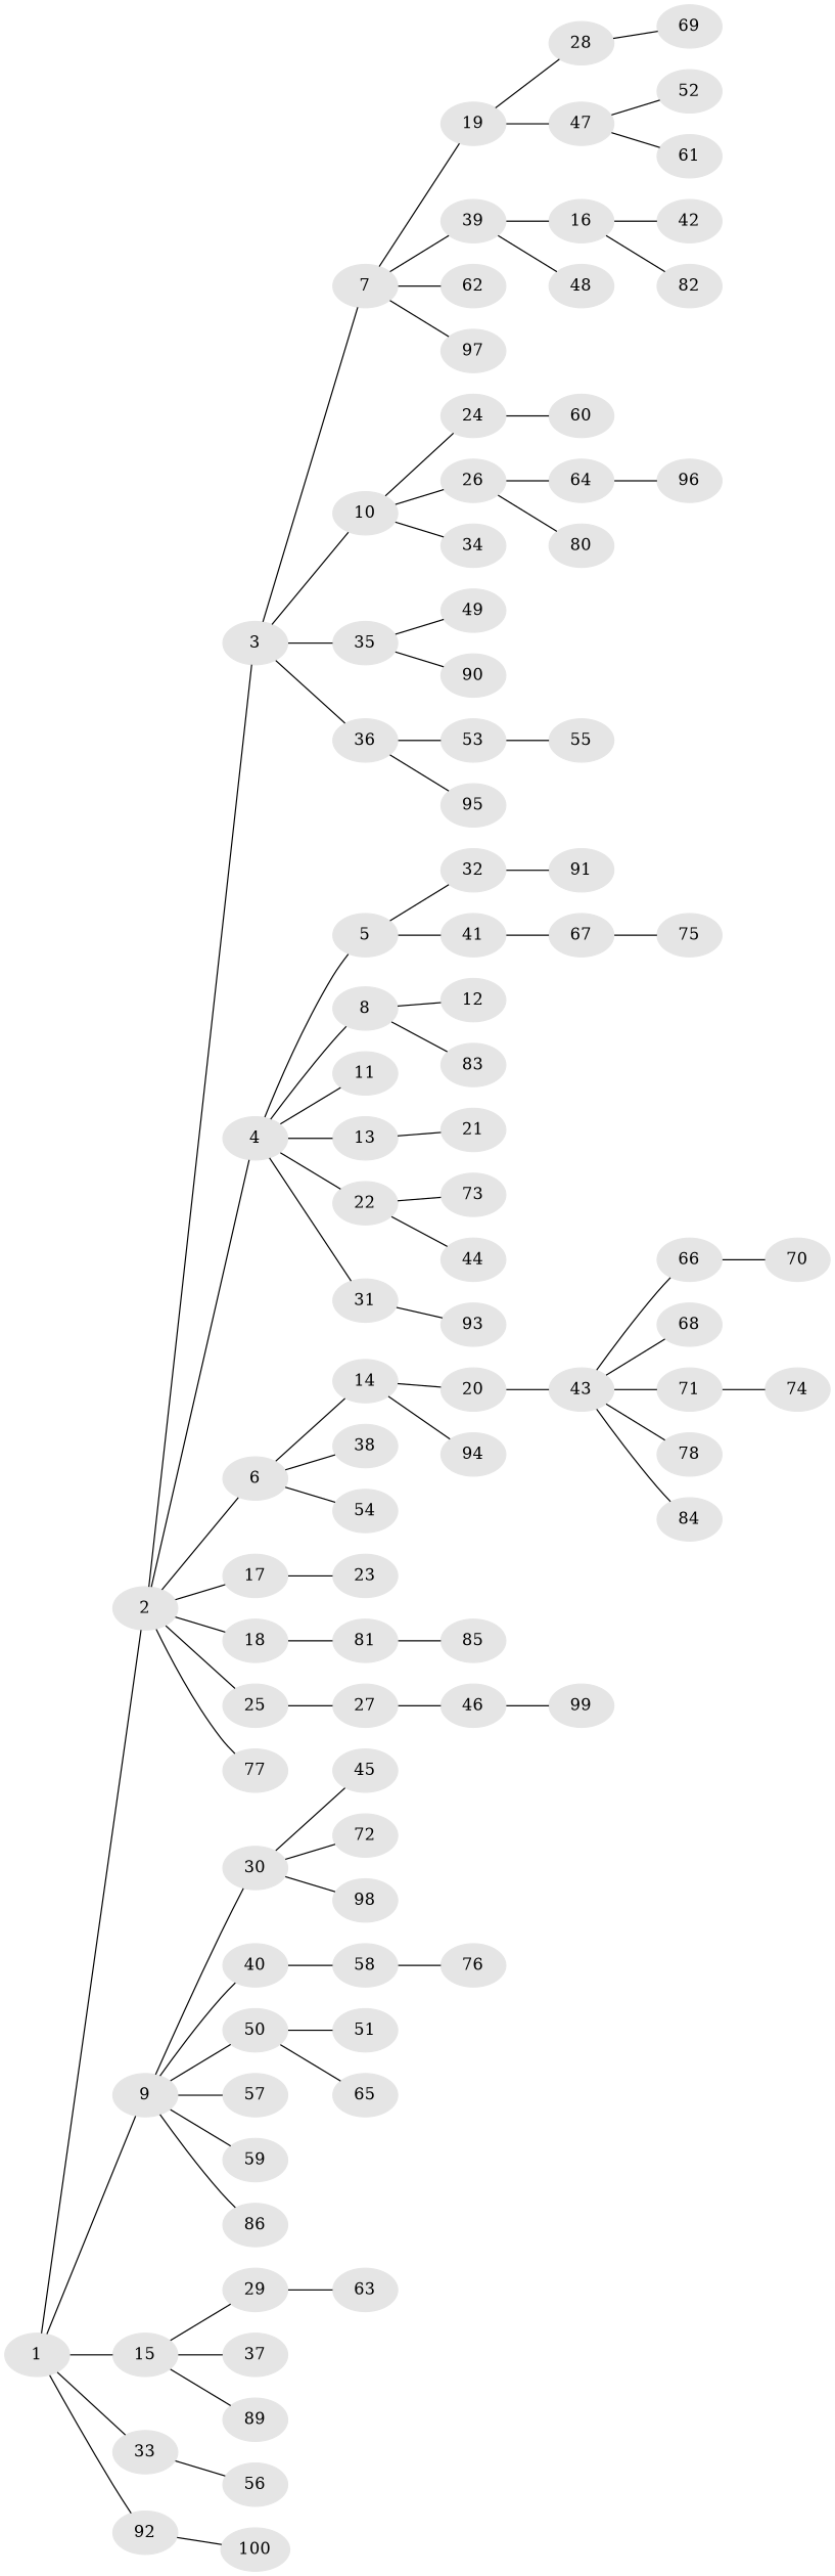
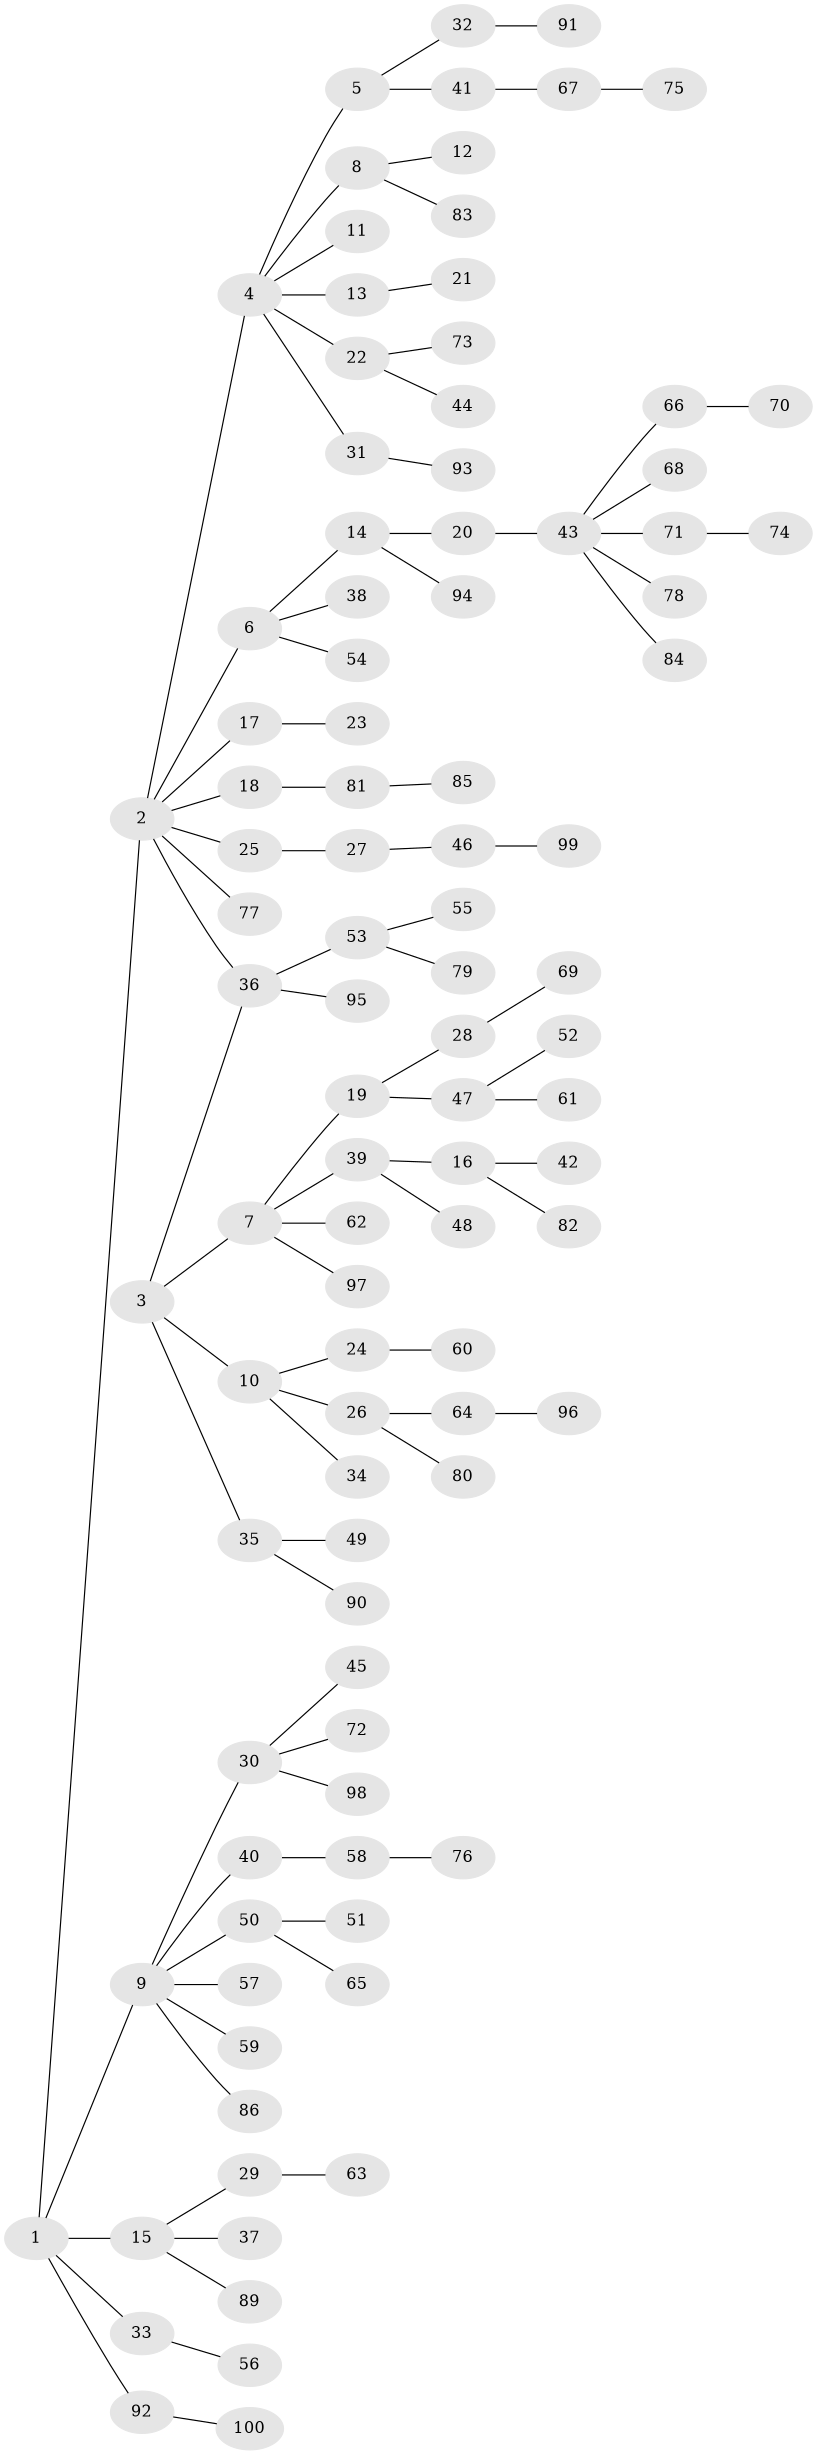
  graph {
    rankdir=LR
    node [color=gray90 style=filled]
    1
    2
    9
    15
    33
    92
    3
    4
    6
    17
    18
    25
    77
    30
    40
    50
    57
    59
    86
    29
    37
    89
    56
    100
    7
    10
    35
    36
    5
    8
    11
    13
    22
    31
    14
    38
    54
    23
    81
    27
    19
    39
    62
    97
    24
    26
    34
    49
    90
    53
    95
    32
    41
    12
    83
    21
    73
    44
    93
    91
    67
    20
    94
    16
    42
    82
    28
    47
    48
    45
    72
    98
    58
    51
    65
    60
    64
    80
    43
    63
    85
    69
    52
    61
    66
    68
    71
    78
    84
    46
    96
    99
    55
+   79
    76
    75
    70
    74
    1 -- 2
    1 -- 9
    1 -- 15
    1 -- 33
    1 -- 92
-   2 -- 3
+   2 -- 36
    2 -- 4
    2 -- 6
    2 -- 17
    2 -- 18
    2 -- 25
    2 -- 77
    9 -- 30
    9 -- 40
    9 -- 50
    9 -- 57
    9 -- 59
    9 -- 86
    15 -- 29
    15 -- 37
    15 -- 89
    33 -- 56
    92 -- 100
    3 -- 7
    3 -- 10
    3 -- 35
    3 -- 36
    4 -- 5
    4 -- 8
    4 -- 11
    4 -- 13
    4 -- 22
    4 -- 31
    6 -- 14
    6 -- 38
    6 -- 54
    17 -- 23
    18 -- 81
    25 -- 27
    30 -- 45
    30 -- 72
    30 -- 98
    40 -- 58
    50 -- 51
    50 -- 65
    29 -- 63
    7 -- 19
    7 -- 39
    7 -- 62
    7 -- 97
    10 -- 24
    10 -- 26
    10 -- 34
    35 -- 49
    35 -- 90
    36 -- 53
    36 -- 95
    5 -- 32
    5 -- 41
    8 -- 12
    8 -- 83
    13 -- 21
    22 -- 73
    22 -- 44
    31 -- 93
    14 -- 20
    14 -- 94
    81 -- 85
    27 -- 46
    19 -- 28
    19 -- 47
    39 -- 16
    39 -- 48
    24 -- 60
    26 -- 64
    26 -- 80
    53 -- 55
+   53 -- 79
    32 -- 91
    41 -- 67
    67 -- 75
    20 -- 43
    16 -- 42
    16 -- 82
    28 -- 69
    47 -- 52
    47 -- 61
    58 -- 76
    64 -- 96
    43 -- 66
    43 -- 68
    43 -- 71
    43 -- 78
    43 -- 84
    66 -- 70
    71 -- 74
    46 -- 99
  }
